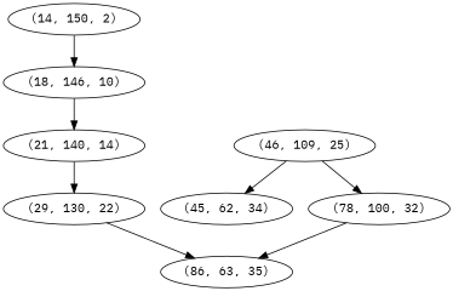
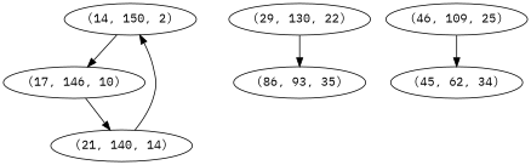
  digraph {
    fontname="IBM Plex Mono"
    node [fontname="IBM Plex Mono"]
    edge [fontname="IBM Plex Mono"]
    n1 [label="(14, 150, 2)"]
-   "(17, 146, 10)" [label="(18, 146, 10)"]
+   "(17, 146, 10)"
    "(21, 140, 14)"
    "(29, 130, 22)"
-   "(86, 93, 35)" [label="(86, 63, 35)"]
+   "(86, 93, 35)"
    n6 [label="(45, 62, 34)"]
    "(46, 109, 25)"
-   "(78, 100, 32)"
    n1 -> "(17, 146, 10)"
    "(17, 146, 10)" -> "(21, 140, 14)"
-   "(21, 140, 14)" -> "(29, 130, 22)"
+   "(21, 140, 14)" -> n1
    "(29, 130, 22)" -> "(86, 93, 35)"
    "(46, 109, 25)" -> n6
-   "(46, 109, 25)" -> "(78, 100, 32)"
-   "(78, 100, 32)" -> "(86, 93, 35)"
  }
